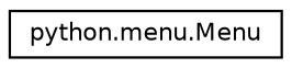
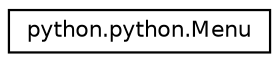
  digraph {
    rankdir=TB
-   n1 [color=black fillcolor=white fontname=Helvetica fontsize=10 height=0.2 label="python.menu.Menu" shape=record style=filled width=0.4]
+   n1 [color=black fillcolor=white fontname=Helvetica fontsize=10 height=0.2 label="python.python.Menu" shape=record style=filled width=0.4]
  }
